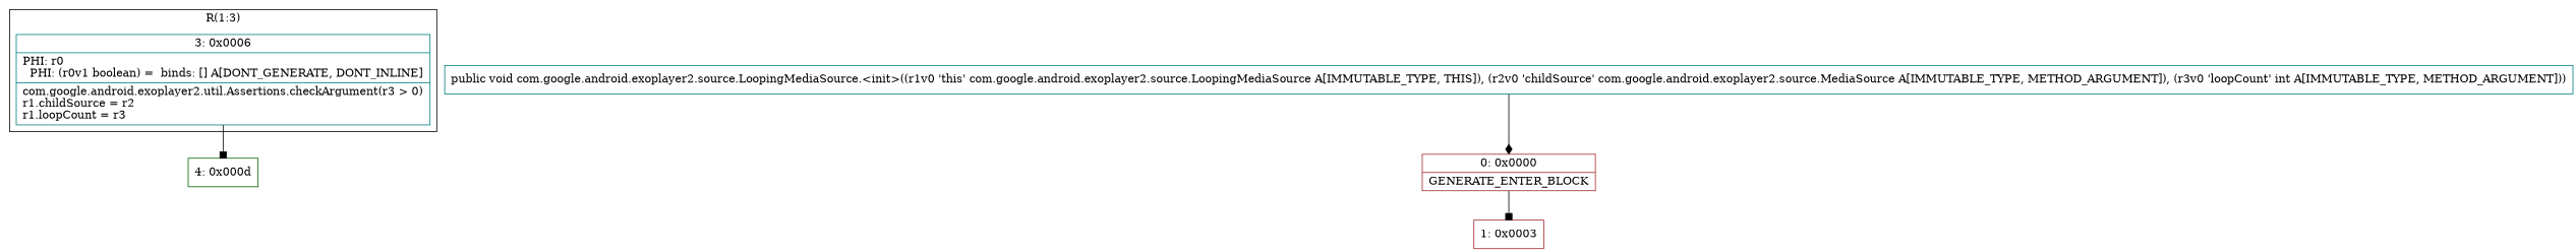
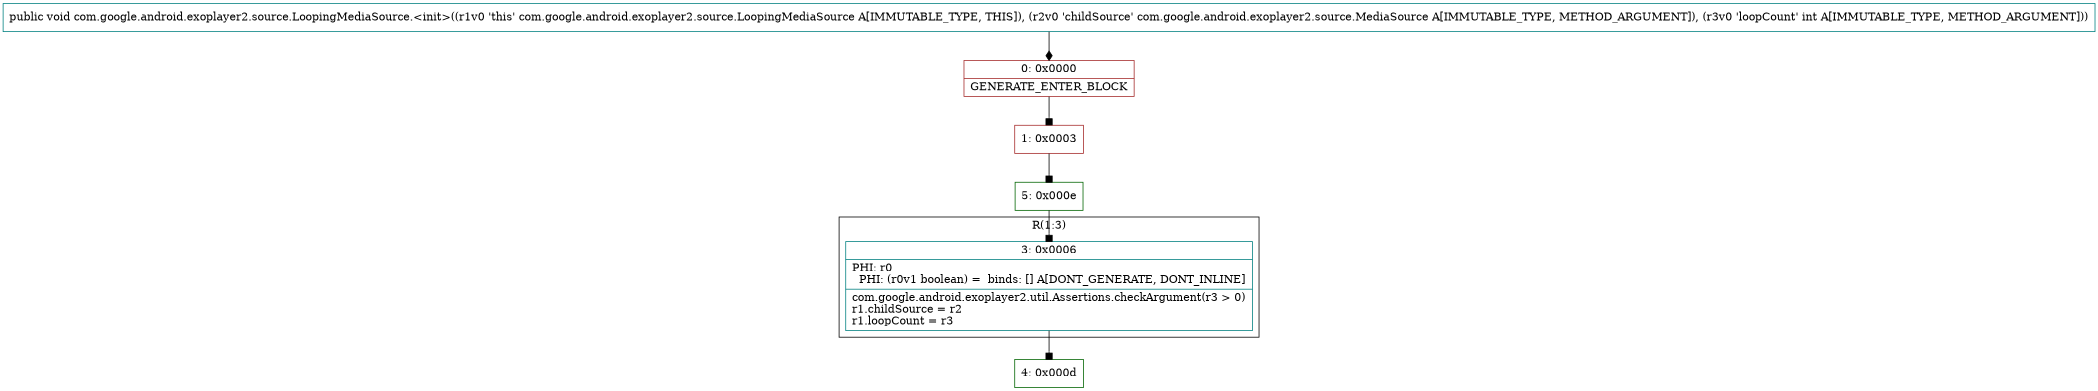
  digraph {
    node [color=teal shape=record]
    edge [arrowhead=box]
    n1 [label="{3\:\ 0x0006|PHI: r0 \l  PHI: (r0v1 boolean) =  binds: [] A[DONT_GENERATE, DONT_INLINE]\l|com.google.android.exoplayer2.util.Assertions.checkArgument(r3 \> 0)\lr1.childSource = r2\lr1.loopCount = r3\l}"]
    n2 [color=darkgreen label="{4\:\ 0x000d}"]
    n3 [color=brown label="{0\:\ 0x0000|GENERATE_ENTER_BLOCK\l}"]
    n4 [color=brown label="{1\:\ 0x0003}"]
+   n5 [color=darkgreen label="{5\:\ 0x000e}"]
    n6 [label="{public void com.google.android.exoplayer2.source.LoopingMediaSource.\<init\>((r1v0 'this' com.google.android.exoplayer2.source.LoopingMediaSource A[IMMUTABLE_TYPE, THIS]), (r2v0 'childSource' com.google.android.exoplayer2.source.MediaSource A[IMMUTABLE_TYPE, METHOD_ARGUMENT]), (r3v0 'loopCount' int A[IMMUTABLE_TYPE, METHOD_ARGUMENT])) }"]
    subgraph cluster_1 {
      label="R(1:3)"
      n1
    }
    n1 -> n2
    n3 -> n4
+   n4 -> n5
+   n5 -> n1
    n6 -> n3 [arrowhead=diamond]
  }
